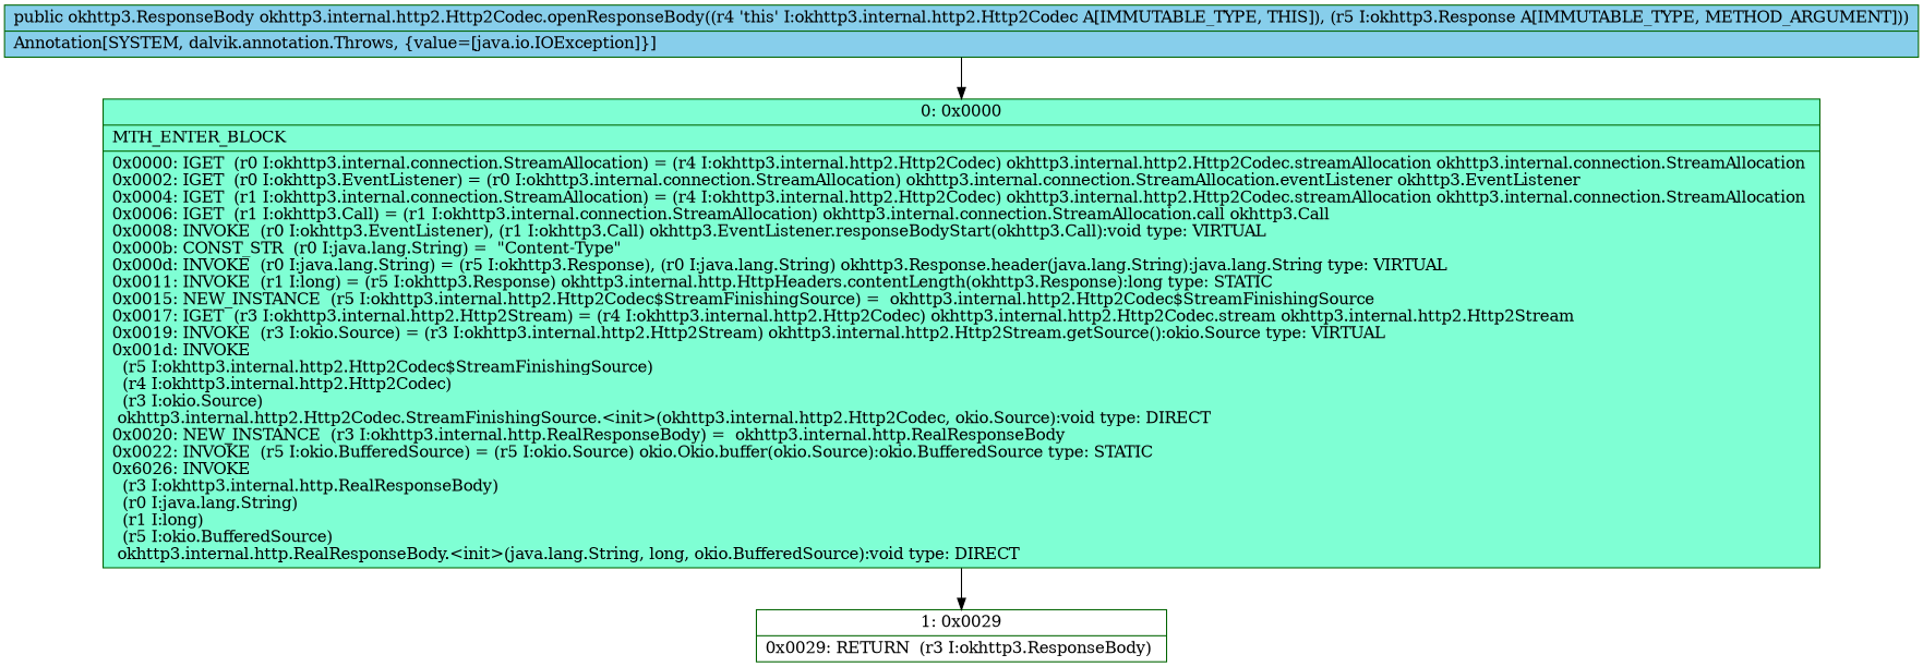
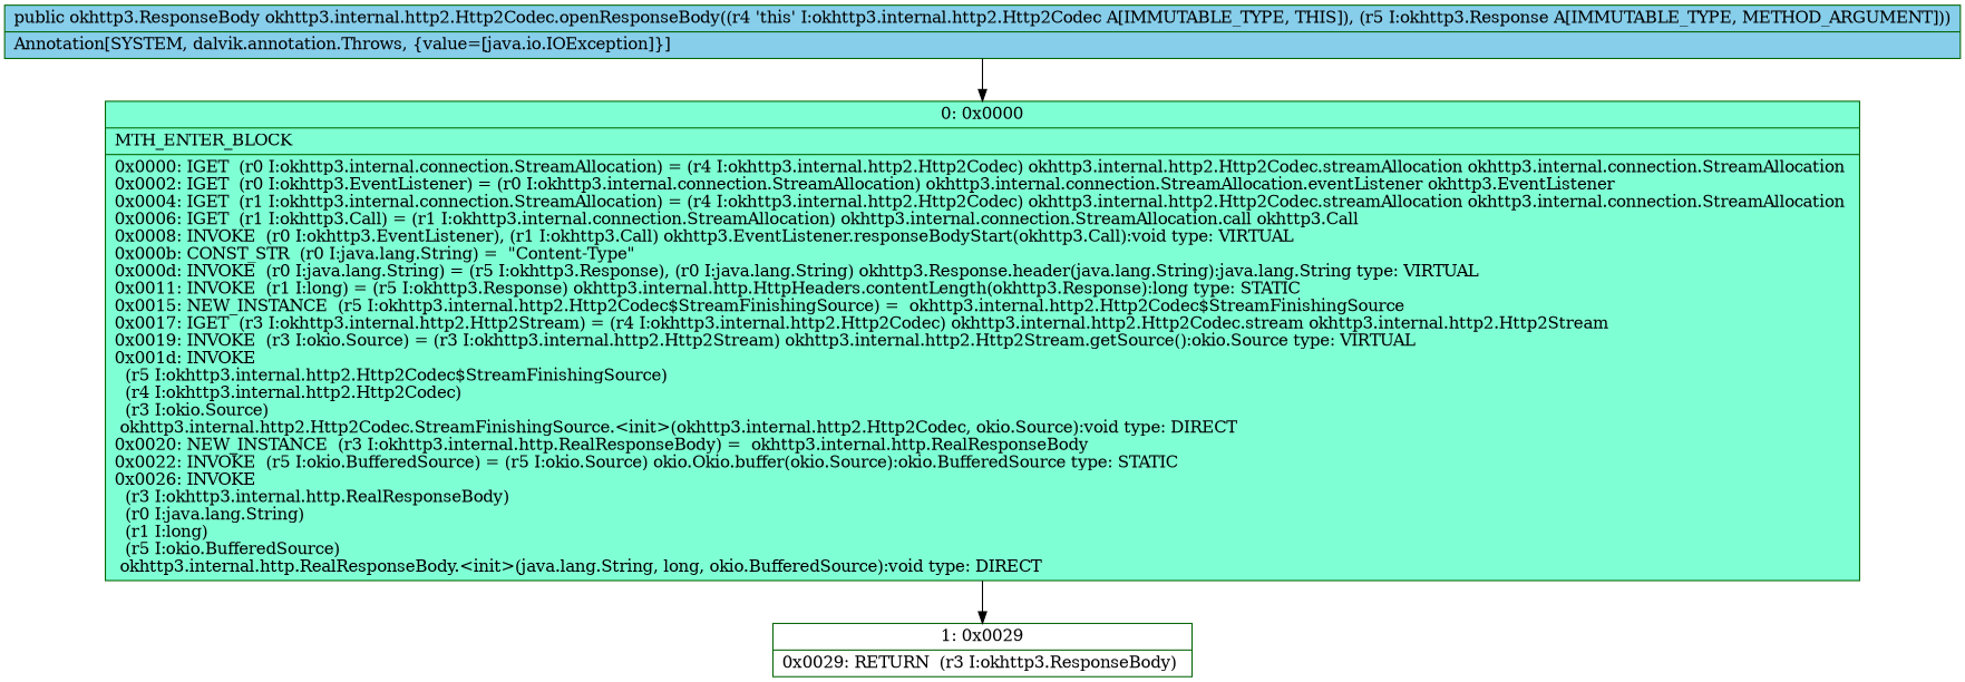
  digraph {
    node [shape=record style=filled color=darkgreen]
-   n1 [label="{0\:\ 0x0000|MTH_ENTER_BLOCK\l|0x0000: IGET  (r0 I:okhttp3.internal.connection.StreamAllocation) = (r4 I:okhttp3.internal.http2.Http2Codec) okhttp3.internal.http2.Http2Codec.streamAllocation okhttp3.internal.connection.StreamAllocation \l0x0002: IGET  (r0 I:okhttp3.EventListener) = (r0 I:okhttp3.internal.connection.StreamAllocation) okhttp3.internal.connection.StreamAllocation.eventListener okhttp3.EventListener \l0x0004: IGET  (r1 I:okhttp3.internal.connection.StreamAllocation) = (r4 I:okhttp3.internal.http2.Http2Codec) okhttp3.internal.http2.Http2Codec.streamAllocation okhttp3.internal.connection.StreamAllocation \l0x0006: IGET  (r1 I:okhttp3.Call) = (r1 I:okhttp3.internal.connection.StreamAllocation) okhttp3.internal.connection.StreamAllocation.call okhttp3.Call \l0x0008: INVOKE  (r0 I:okhttp3.EventListener), (r1 I:okhttp3.Call) okhttp3.EventListener.responseBodyStart(okhttp3.Call):void type: VIRTUAL \l0x000b: CONST_STR  (r0 I:java.lang.String) =  \"Content\-Type\" \l0x000d: INVOKE  (r0 I:java.lang.String) = (r5 I:okhttp3.Response), (r0 I:java.lang.String) okhttp3.Response.header(java.lang.String):java.lang.String type: VIRTUAL \l0x0011: INVOKE  (r1 I:long) = (r5 I:okhttp3.Response) okhttp3.internal.http.HttpHeaders.contentLength(okhttp3.Response):long type: STATIC \l0x0015: NEW_INSTANCE  (r5 I:okhttp3.internal.http2.Http2Codec$StreamFinishingSource) =  okhttp3.internal.http2.Http2Codec$StreamFinishingSource \l0x0017: IGET  (r3 I:okhttp3.internal.http2.Http2Stream) = (r4 I:okhttp3.internal.http2.Http2Codec) okhttp3.internal.http2.Http2Codec.stream okhttp3.internal.http2.Http2Stream \l0x0019: INVOKE  (r3 I:okio.Source) = (r3 I:okhttp3.internal.http2.Http2Stream) okhttp3.internal.http2.Http2Stream.getSource():okio.Source type: VIRTUAL \l0x001d: INVOKE  \l  (r5 I:okhttp3.internal.http2.Http2Codec$StreamFinishingSource)\l  (r4 I:okhttp3.internal.http2.Http2Codec)\l  (r3 I:okio.Source)\l okhttp3.internal.http2.Http2Codec.StreamFinishingSource.\<init\>(okhttp3.internal.http2.Http2Codec, okio.Source):void type: DIRECT \l0x0020: NEW_INSTANCE  (r3 I:okhttp3.internal.http.RealResponseBody) =  okhttp3.internal.http.RealResponseBody \l0x0022: INVOKE  (r5 I:okio.BufferedSource) = (r5 I:okio.Source) okio.Okio.buffer(okio.Source):okio.BufferedSource type: STATIC \l0x6026: INVOKE  \l  (r3 I:okhttp3.internal.http.RealResponseBody)\l  (r0 I:java.lang.String)\l  (r1 I:long)\l  (r5 I:okio.BufferedSource)\l okhttp3.internal.http.RealResponseBody.\<init\>(java.lang.String, long, okio.BufferedSource):void type: DIRECT \l}" fillcolor=aquamarine]
+   n1 [label="{0\:\ 0x0000|MTH_ENTER_BLOCK\l|0x0000: IGET  (r0 I:okhttp3.internal.connection.StreamAllocation) = (r4 I:okhttp3.internal.http2.Http2Codec) okhttp3.internal.http2.Http2Codec.streamAllocation okhttp3.internal.connection.StreamAllocation \l0x0002: IGET  (r0 I:okhttp3.EventListener) = (r0 I:okhttp3.internal.connection.StreamAllocation) okhttp3.internal.connection.StreamAllocation.eventListener okhttp3.EventListener \l0x0004: IGET  (r1 I:okhttp3.internal.connection.StreamAllocation) = (r4 I:okhttp3.internal.http2.Http2Codec) okhttp3.internal.http2.Http2Codec.streamAllocation okhttp3.internal.connection.StreamAllocation \l0x0006: IGET  (r1 I:okhttp3.Call) = (r1 I:okhttp3.internal.connection.StreamAllocation) okhttp3.internal.connection.StreamAllocation.call okhttp3.Call \l0x0008: INVOKE  (r0 I:okhttp3.EventListener), (r1 I:okhttp3.Call) okhttp3.EventListener.responseBodyStart(okhttp3.Call):void type: VIRTUAL \l0x000b: CONST_STR  (r0 I:java.lang.String) =  \"Content\-Type\" \l0x000d: INVOKE  (r0 I:java.lang.String) = (r5 I:okhttp3.Response), (r0 I:java.lang.String) okhttp3.Response.header(java.lang.String):java.lang.String type: VIRTUAL \l0x0011: INVOKE  (r1 I:long) = (r5 I:okhttp3.Response) okhttp3.internal.http.HttpHeaders.contentLength(okhttp3.Response):long type: STATIC \l0x0015: NEW_INSTANCE  (r5 I:okhttp3.internal.http2.Http2Codec$StreamFinishingSource) =  okhttp3.internal.http2.Http2Codec$StreamFinishingSource \l0x0017: IGET  (r3 I:okhttp3.internal.http2.Http2Stream) = (r4 I:okhttp3.internal.http2.Http2Codec) okhttp3.internal.http2.Http2Codec.stream okhttp3.internal.http2.Http2Stream \l0x0019: INVOKE  (r3 I:okio.Source) = (r3 I:okhttp3.internal.http2.Http2Stream) okhttp3.internal.http2.Http2Stream.getSource():okio.Source type: VIRTUAL \l0x001d: INVOKE  \l  (r5 I:okhttp3.internal.http2.Http2Codec$StreamFinishingSource)\l  (r4 I:okhttp3.internal.http2.Http2Codec)\l  (r3 I:okio.Source)\l okhttp3.internal.http2.Http2Codec.StreamFinishingSource.\<init\>(okhttp3.internal.http2.Http2Codec, okio.Source):void type: DIRECT \l0x0020: NEW_INSTANCE  (r3 I:okhttp3.internal.http.RealResponseBody) =  okhttp3.internal.http.RealResponseBody \l0x0022: INVOKE  (r5 I:okio.BufferedSource) = (r5 I:okio.Source) okio.Okio.buffer(okio.Source):okio.BufferedSource type: STATIC \l0x0026: INVOKE  \l  (r3 I:okhttp3.internal.http.RealResponseBody)\l  (r0 I:java.lang.String)\l  (r1 I:long)\l  (r5 I:okio.BufferedSource)\l okhttp3.internal.http.RealResponseBody.\<init\>(java.lang.String, long, okio.BufferedSource):void type: DIRECT \l}" fillcolor=aquamarine]
    n2 [label="{1\:\ 0x0029|0x0029: RETURN  (r3 I:okhttp3.ResponseBody) \l}" fillcolor=white]
    n3 [label="{public okhttp3.ResponseBody okhttp3.internal.http2.Http2Codec.openResponseBody((r4 'this' I:okhttp3.internal.http2.Http2Codec A[IMMUTABLE_TYPE, THIS]), (r5 I:okhttp3.Response A[IMMUTABLE_TYPE, METHOD_ARGUMENT]))  | Annotation[SYSTEM, dalvik.annotation.Throws, \{value=[java.io.IOException]\}]\l}" fillcolor=skyblue]
    n1 -> n2
    n3 -> n1
  }
